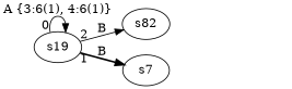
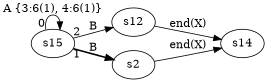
  digraph {
    rankdir=LR
    edge [style=solid]
-   s15 [label=s19]
-   s12 [label=s82]
-   s7
+   s15
+   s12
+   s7 [label=s2]
+   s14
    s15 -> s15 [label="A {3:6(1), 4:6(1)}" taillabel=0]
    s15 -> s12 [label=B taillabel=2]
    s15 -> s7 [label=B style=bold taillabel=1]
+   s12 -> s14 [label="end(X)"]
+   s7 -> s14 [label="end(X)"]
  }
